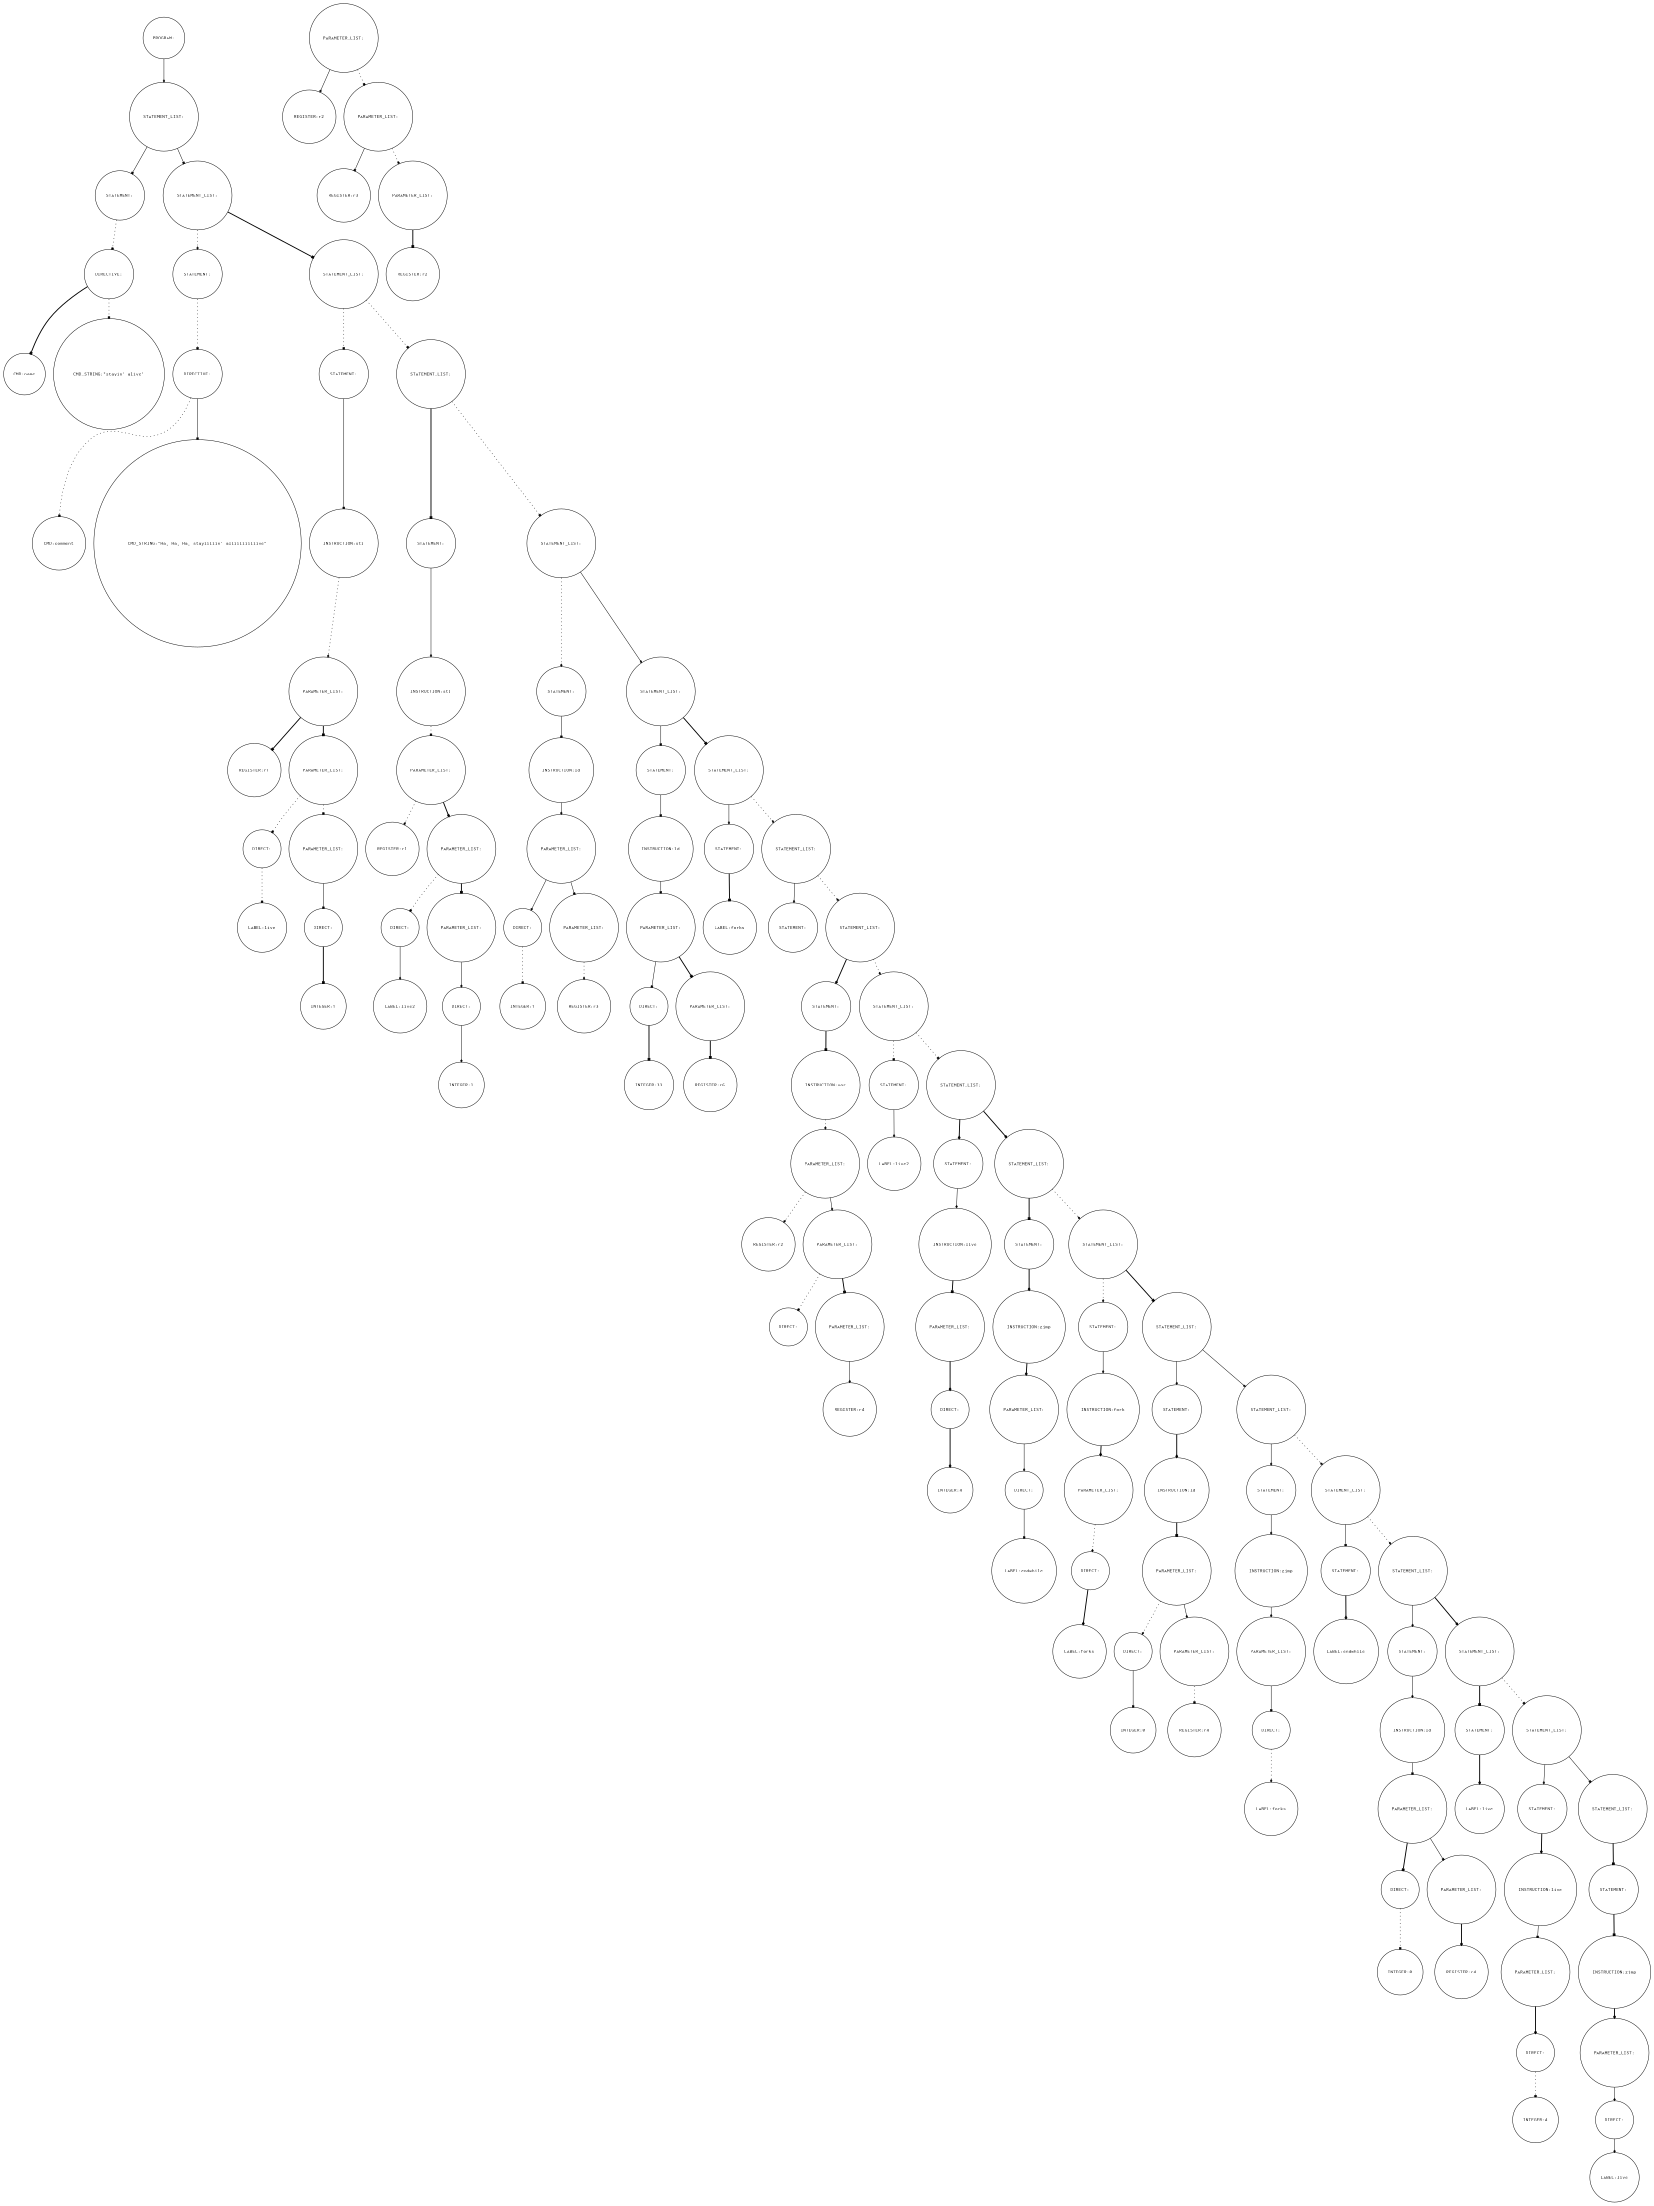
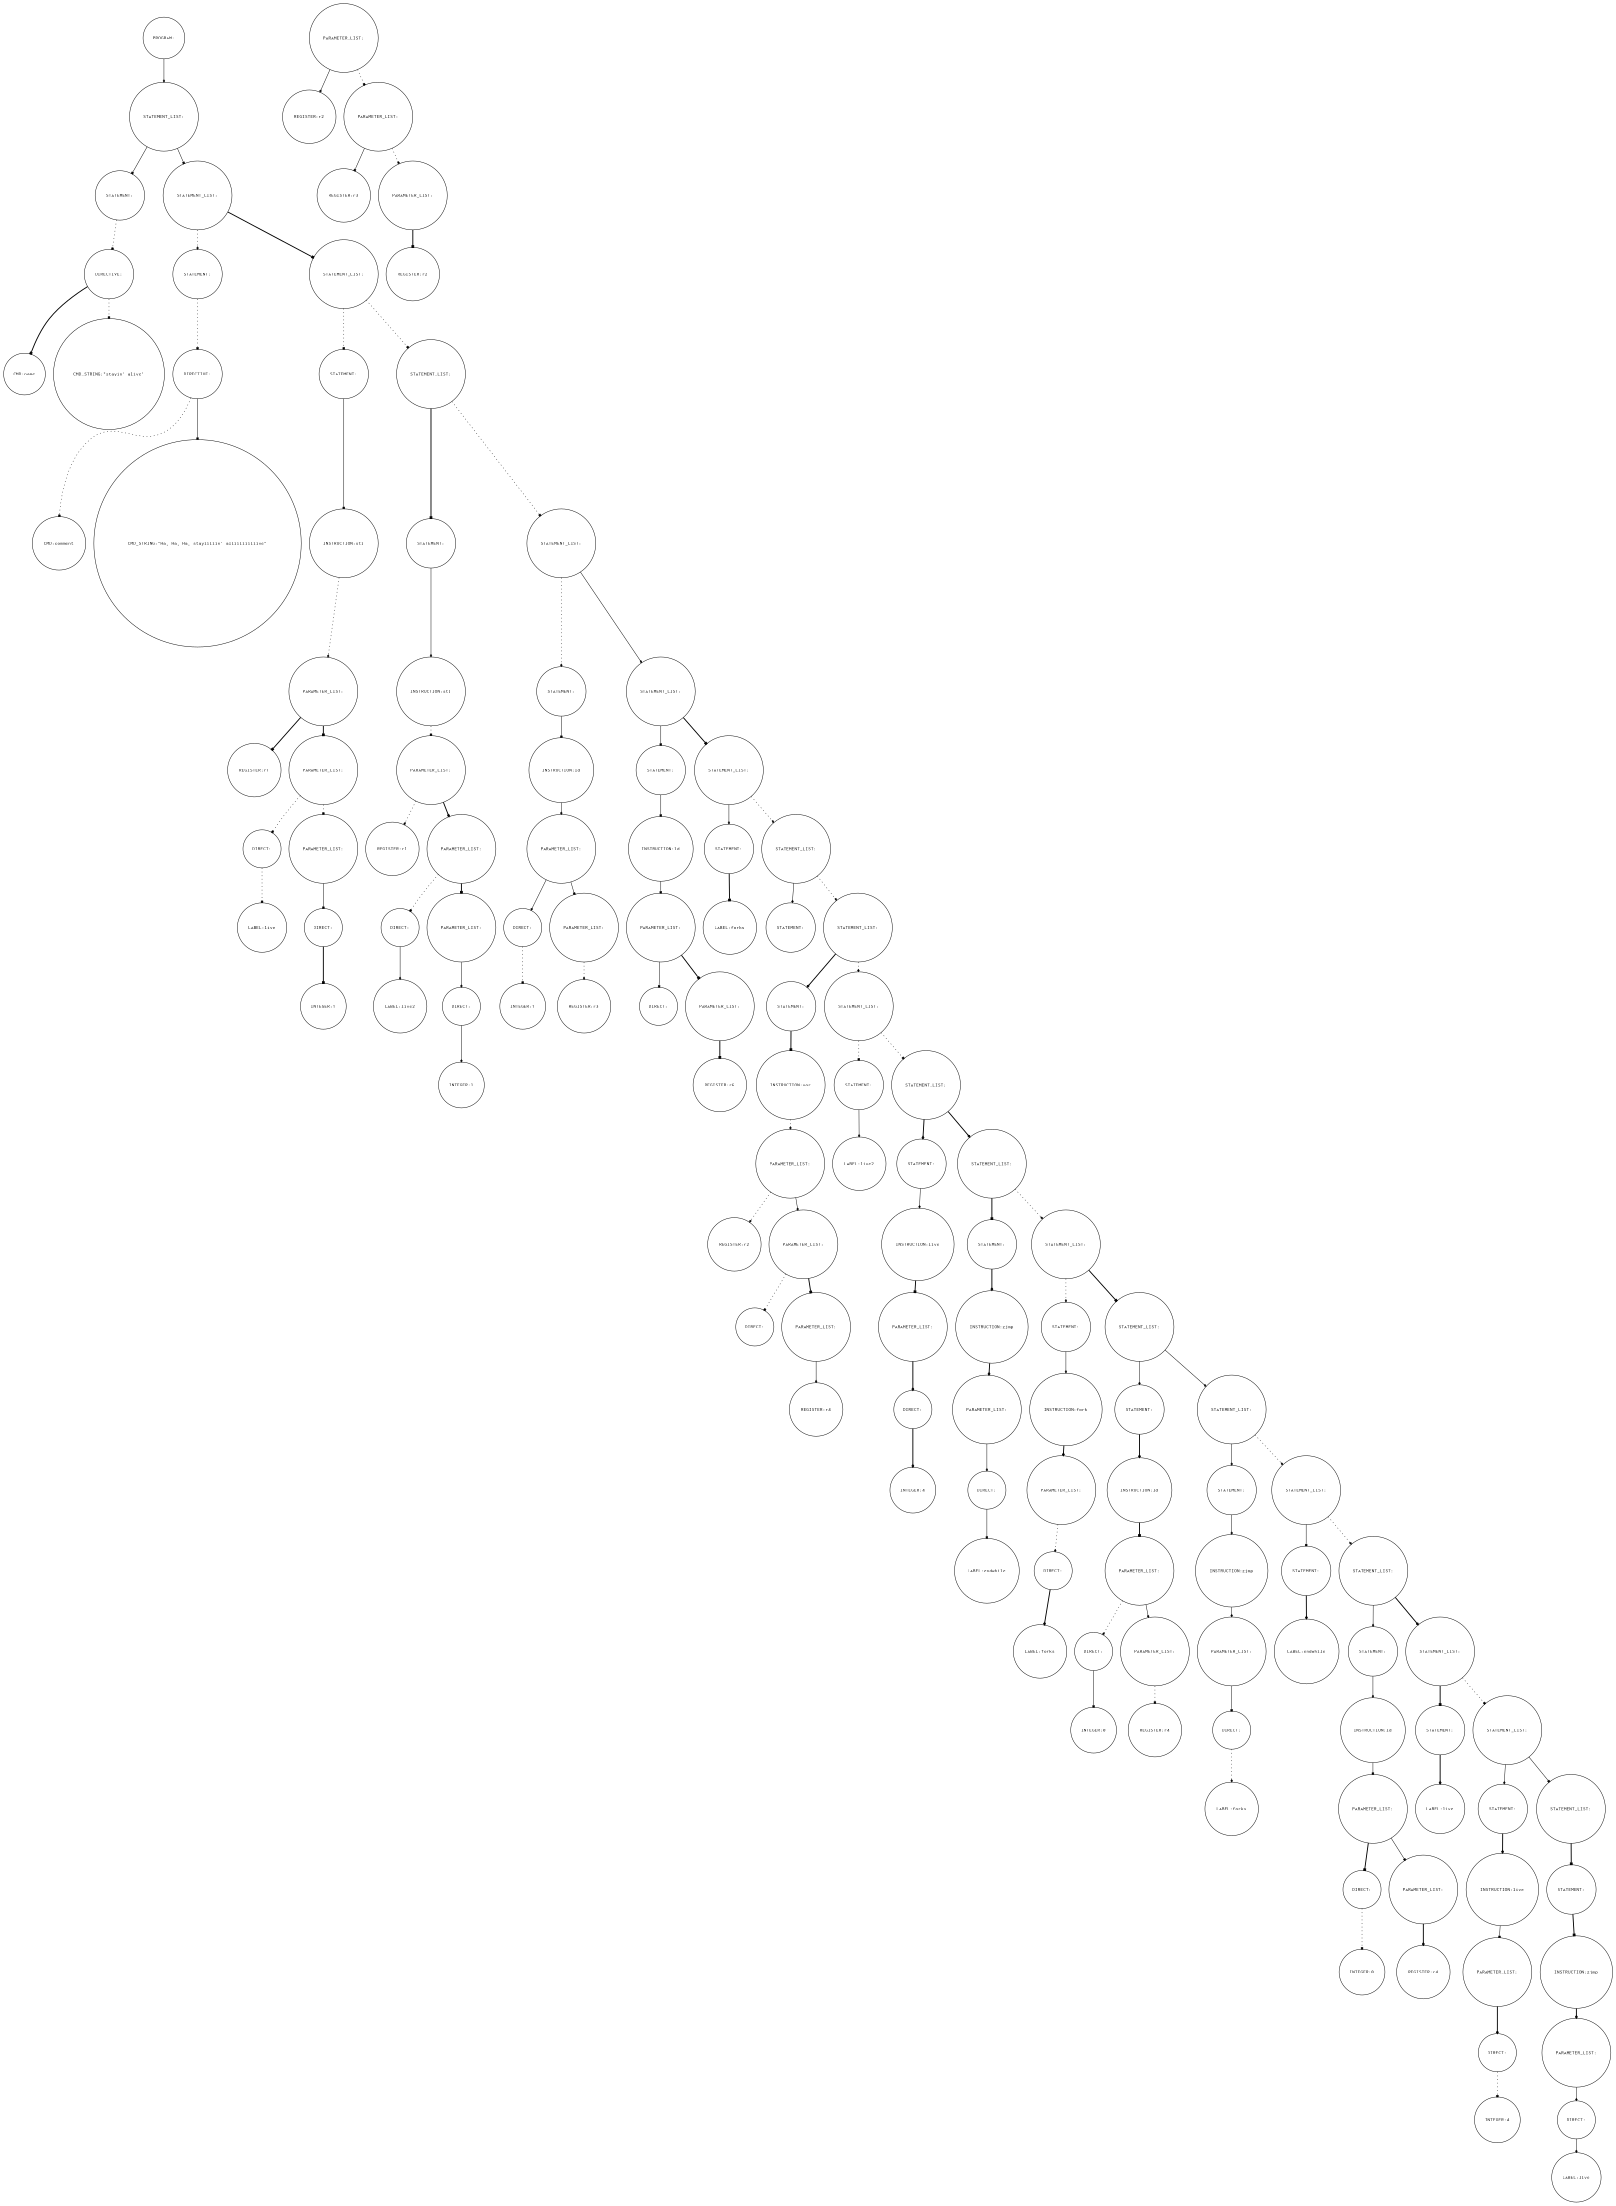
  digraph {
    ranksep=.3
    node [fontname=Courier fontsize=12 shape=circle]
    edge [arrowhead=diamond arrowsize=.5 style=solid]
    n1 [height=.1 label=<PROGRAM:>]
    n2 [height=.1 label=<STATEMENT_LIST:>]
    n3 [height=.1 label=<STATEMENT:>]
    n4 [height=.1 label=<STATEMENT_LIST:>]
    n5 [height=.1 label=<DIRECTIVE:>]
    n6 [height=.1 label=<STATEMENT:>]
    n7 [height=.1 label=<STATEMENT_LIST:>]
    n8 [height=.1 label=<CMD:name>]
    n9 [height=.1 label=<CMD_STRING:"stayin' alive">]
    n10 [height=.1 label=<DIRECTIVE:>]
    n11 [height=.1 label=<STATEMENT:>]
    n12 [height=.1 label=<STATEMENT_LIST:>]
    n13 [height=.1 label=<CMD:comment>]
    n14 [height=.1 label=<CMD_STRING:"Ha, Ha, Ha, stayiiiiin' aliiiiiiiiiive">]
    n15 [height=.1 label=<INSTRUCTION:sti>]
    n16 [height=.1 label=<STATEMENT:>]
    n17 [height=.1 label=<STATEMENT_LIST:>]
    n18 [height=.1 label=<PARAMETER_LIST:>]
    n19 [height=.1 label=<INSTRUCTION:sti>]
    n20 [height=.1 label=<STATEMENT:>]
    n21 [height=.1 label=<STATEMENT_LIST:>]
    n22 [height=.1 label=<REGISTER:r1>]
    n23 [height=.1 label=<PARAMETER_LIST:>]
    n24 [height=.1 label=<DIRECT:>]
    n25 [height=.1 label=<PARAMETER_LIST:>]
    n26 [height=.1 label=<LABEL:live>]
    n27 [height=.1 label=<DIRECT:>]
    n28 [height=.1 label=<INTEGER:1>]
    n29 [height=.1 label=<PARAMETER_LIST:>]
    n30 [height=.1 label=<INSTRUCTION:ld>]
    n31 [height=.1 label=<STATEMENT:>]
    n32 [height=.1 label=<STATEMENT_LIST:>]
    n33 [height=.1 label=<REGISTER:r1>]
    n34 [height=.1 label=<PARAMETER_LIST:>]
    n35 [height=.1 label=<DIRECT:>]
    n36 [height=.1 label=<PARAMETER_LIST:>]
    n37 [height=.1 label=<LABEL:live2>]
    n38 [height=.1 label=<DIRECT:>]
    n39 [height=.1 label=<INTEGER:1>]
    n40 [height=.1 label=<PARAMETER_LIST:>]
    n41 [height=.1 label=<INSTRUCTION:ld>]
    n42 [height=.1 label=<STATEMENT:>]
    n43 [height=.1 label=<STATEMENT_LIST:>]
    n44 [height=.1 label=<DIRECT:>]
    n45 [height=.1 label=<PARAMETER_LIST:>]
    n46 [height=.1 label=<INTEGER:1>]
    n47 [height=.1 label=<REGISTER:r3>]
    n48 [height=.1 label=<PARAMETER_LIST:>]
    n49 [height=.1 label=<LABEL:forks>]
    n50 [height=.1 label=<STATEMENT:>]
    n51 [height=.1 label=<STATEMENT_LIST:>]
    n52 [height=.1 label=<DIRECT:>]
    n53 [height=.1 label=<PARAMETER_LIST:>]
-   n54 [height=.1 label=<INTEGER:33>]
    n55 [height=.1 label=<REGISTER:r6>]
    n56 [height=.1 label=<STATEMENT:>]
    n57 [height=.1 label=<STATEMENT_LIST:>]
    n58 [height=.1 label=<INSTRUCTION:xor>]
    n59 [height=.1 label=<STATEMENT:>]
    n60 [height=.1 label=<STATEMENT_LIST:>]
    n61 [height=.1 label=<PARAMETER_LIST:>]
    n62 [height=.1 label=<REGISTER:r2>]
    n63 [height=.1 label=<PARAMETER_LIST:>]
    n64 [height=.1 label=<REGISTER:r3>]
    n65 [height=.1 label=<PARAMETER_LIST:>]
    n66 [height=.1 label=<REGISTER:r2>]
    n67 [height=.1 label=<PARAMETER_LIST:>]
    n68 [height=.1 label=<LABEL:live2>]
    n69 [height=.1 label=<STATEMENT:>]
    n70 [height=.1 label=<STATEMENT_LIST:>]
    n71 [height=.1 label=<REGISTER:r2>]
    n72 [height=.1 label=<PARAMETER_LIST:>]
    n73 [height=.1 label=<DIRECT:>]
    n74 [height=.1 label=<PARAMETER_LIST:>]
    n75 [height=.1 label=<REGISTER:r4>]
    n76 [height=.1 label=<INSTRUCTION:live>]
    n77 [height=.1 label=<STATEMENT:>]
    n78 [height=.1 label=<STATEMENT_LIST:>]
    n79 [height=.1 label=<PARAMETER_LIST:>]
    n80 [height=.1 label=<INSTRUCTION:zjmp>]
    n81 [height=.1 label=<STATEMENT:>]
    n82 [height=.1 label=<STATEMENT_LIST:>]
    n83 [height=.1 label=<DIRECT:>]
    n84 [height=.1 label=<INTEGER:4>]
    n85 [height=.1 label=<PARAMETER_LIST:>]
    n86 [height=.1 label=<INSTRUCTION:fork>]
    n87 [height=.1 label=<STATEMENT:>]
    n88 [height=.1 label=<STATEMENT_LIST:>]
    n89 [height=.1 label=<DIRECT:>]
    n90 [height=.1 label=<LABEL:endwhile>]
    n91 [height=.1 label=<PARAMETER_LIST:>]
    n92 [height=.1 label=<INSTRUCTION:ld>]
    n93 [height=.1 label=<STATEMENT:>]
    n94 [height=.1 label=<STATEMENT_LIST:>]
    n95 [height=.1 label=<DIRECT:>]
    n96 [height=.1 label=<LABEL:forks>]
    n97 [height=.1 label=<PARAMETER_LIST:>]
    n98 [height=.1 label=<INSTRUCTION:zjmp>]
    n99 [height=.1 label=<STATEMENT:>]
    n100 [height=.1 label=<STATEMENT_LIST:>]
    n101 [height=.1 label=<DIRECT:>]
    n102 [height=.1 label=<PARAMETER_LIST:>]
    n103 [height=.1 label=<INTEGER:0>]
    n104 [height=.1 label=<REGISTER:r4>]
    n105 [height=.1 label=<PARAMETER_LIST:>]
    n106 [height=.1 label=<LABEL:endwhile>]
    n107 [height=.1 label=<STATEMENT:>]
    n108 [height=.1 label=<STATEMENT_LIST:>]
    n109 [height=.1 label=<DIRECT:>]
    n110 [height=.1 label=<LABEL:forks>]
    n111 [height=.1 label=<INSTRUCTION:ld>]
    n112 [height=.1 label=<STATEMENT:>]
    n113 [height=.1 label=<STATEMENT_LIST:>]
    n114 [height=.1 label=<PARAMETER_LIST:>]
    n115 [height=.1 label=<LABEL:live>]
    n116 [height=.1 label=<STATEMENT:>]
    n117 [height=.1 label=<STATEMENT_LIST:>]
    n118 [height=.1 label=<DIRECT:>]
    n119 [height=.1 label=<PARAMETER_LIST:>]
    n120 [height=.1 label=<INTEGER:0>]
    n121 [height=.1 label=<REGISTER:r4>]
    n122 [height=.1 label=<INSTRUCTION:live>]
    n123 [height=.1 label=<STATEMENT:>]
    n124 [height=.1 label=<PARAMETER_LIST:>]
    n125 [height=.1 label=<INSTRUCTION:zjmp>]
    n126 [height=.1 label=<DIRECT:>]
    n127 [height=.1 label=<INTEGER:4>]
    n128 [height=.1 label=<PARAMETER_LIST:>]
    n129 [height=.1 label=<DIRECT:>]
    n130 [height=.1 label=<LABEL:live>]
    n1 -> n2
    n2 -> n3 [arrowhead=box]
    n2 -> n4 [arrowhead=box]
    n3 -> n5 [arrowhead=box style=dotted]
    n4 -> n6 [style=dotted]
    n4 -> n7 [arrowhead=box style=bold]
    n5 -> n8 [arrowhead=box style=bold]
    n5 -> n9 [arrowhead=box style=dotted]
    n6 -> n10 [arrowhead=box style=dotted]
    n7 -> n11 [arrowhead=box style=dotted]
    n7 -> n12 [arrowhead=box style=dotted]
    n10 -> n13 [arrowhead=box style=dotted]
    n10 -> n14 [arrowhead=box]
    n11 -> n15 [arrowhead=box]
    n12 -> n16 [arrowhead=box style=bold]
    n12 -> n17 [arrowhead=box style=dotted]
    n15 -> n18 [style=dotted]
    n16 -> n19
    n17 -> n20 [style=dotted]
    n17 -> n21
    n18 -> n22 [arrowhead=box style=bold]
    n18 -> n23 [arrowhead=box style=bold]
    n19 -> n29 [arrowhead=box style=dotted]
    n20 -> n30 [arrowhead=box]
    n21 -> n31 [arrowhead=box]
    n21 -> n32 [arrowhead=box style=bold]
    n23 -> n24 [arrowhead=box style=dotted]
    n23 -> n25 [arrowhead=box style=dotted]
    n24 -> n26 [arrowhead=box style=dotted]
    n25 -> n27 [arrowhead=box]
    n27 -> n28 [arrowhead=box style=bold]
    n29 -> n33 [style=dotted]
    n29 -> n34 [style=bold]
    n30 -> n40
    n31 -> n41 [arrowhead=box]
    n32 -> n42
    n32 -> n43 [style=dotted]
    n34 -> n35 [arrowhead=box style=dotted]
    n34 -> n36 [arrowhead=box style=bold]
    n35 -> n37
    n36 -> n38
    n38 -> n39
    n40 -> n44
    n40 -> n45 [arrowhead=box]
    n41 -> n48 [arrowhead=box]
    n42 -> n49 [arrowhead=box style=bold]
    n43 -> n50
    n43 -> n51 [style=dotted]
    n44 -> n46 [arrowhead=box style=dotted]
    n45 -> n47 [style=dotted]
    n48 -> n52 [arrowhead=box]
    n48 -> n53 [arrowhead=box style=bold]
    n51 -> n56 [style=bold]
    n51 -> n57 [style=dotted]
-   n52 -> n54 [arrowhead=box style=bold]
    n53 -> n55 [arrowhead=box style=bold]
    n56 -> n58 [arrowhead=box style=bold]
    n57 -> n59 [arrowhead=box style=dotted]
    n57 -> n60 [arrowhead=box style=dotted]
    n58 -> n67 [style=dotted]
    n59 -> n68
    n60 -> n69 [style=bold]
    n60 -> n70 [style=bold]
    n61 -> n62
    n61 -> n63 [arrowhead=box style=dotted]
    n63 -> n64 [arrowhead=box]
    n63 -> n65 [style=dotted]
    n65 -> n66 [arrowhead=box style=bold]
    n67 -> n71 [style=dotted]
    n67 -> n72
    n69 -> n76
    n70 -> n77 [arrowhead=box style=bold]
    n70 -> n78 [style=dotted]
    n72 -> n73 [arrowhead=box style=dotted]
    n72 -> n74 [arrowhead=box style=bold]
    n74 -> n75
    n76 -> n79 [arrowhead=box style=bold]
    n77 -> n80 [style=bold]
    n78 -> n81 [style=dotted]
    n78 -> n82 [arrowhead=box style=bold]
    n79 -> n83 [style=bold]
    n80 -> n85 [style=bold]
    n81 -> n86
    n82 -> n87
    n82 -> n88
    n83 -> n84 [style=bold]
    n85 -> n89
    n86 -> n91 [style=bold]
    n87 -> n92 [style=bold]
    n88 -> n93
    n88 -> n94 [style=dotted]
    n89 -> n90 [arrowhead=box]
    n91 -> n95 [style=dotted]
    n92 -> n97 [arrowhead=box style=bold]
    n93 -> n98
    n94 -> n99 [arrowhead=box]
    n94 -> n100 [style=dotted]
    n95 -> n96 [style=bold]
    n97 -> n101 [style=dotted]
    n97 -> n102
    n98 -> n105
    n99 -> n106 [style=bold]
    n100 -> n107
    n100 -> n108 [style=bold]
    n101 -> n103 [arrowhead=box]
    n102 -> n104 [arrowhead=box style=dotted]
    n105 -> n109 [arrowhead=box]
    n107 -> n111
    n108 -> n112 [arrowhead=box style=bold]
    n108 -> n113 [arrowhead=box style=dotted]
    n109 -> n110 [style=dotted]
    n111 -> n114 [arrowhead=box]
    n112 -> n115 [style=bold]
    n113 -> n116
    n113 -> n117 [arrowhead=box]
    n114 -> n118 [arrowhead=box style=bold]
    n114 -> n119 [arrowhead=box]
    n116 -> n122 [style=bold]
    n117 -> n123 [arrowhead=box style=bold]
    n118 -> n120 [arrowhead=box style=dotted]
    n119 -> n121 [style=bold]
    n122 -> n124 [arrowhead=box]
    n123 -> n125 [arrowhead=box style=bold]
    n124 -> n126 [style=bold]
    n125 -> n128 [style=bold]
    n126 -> n127 [arrowhead=box style=dotted]
    n128 -> n129
    n129 -> n130
  }
